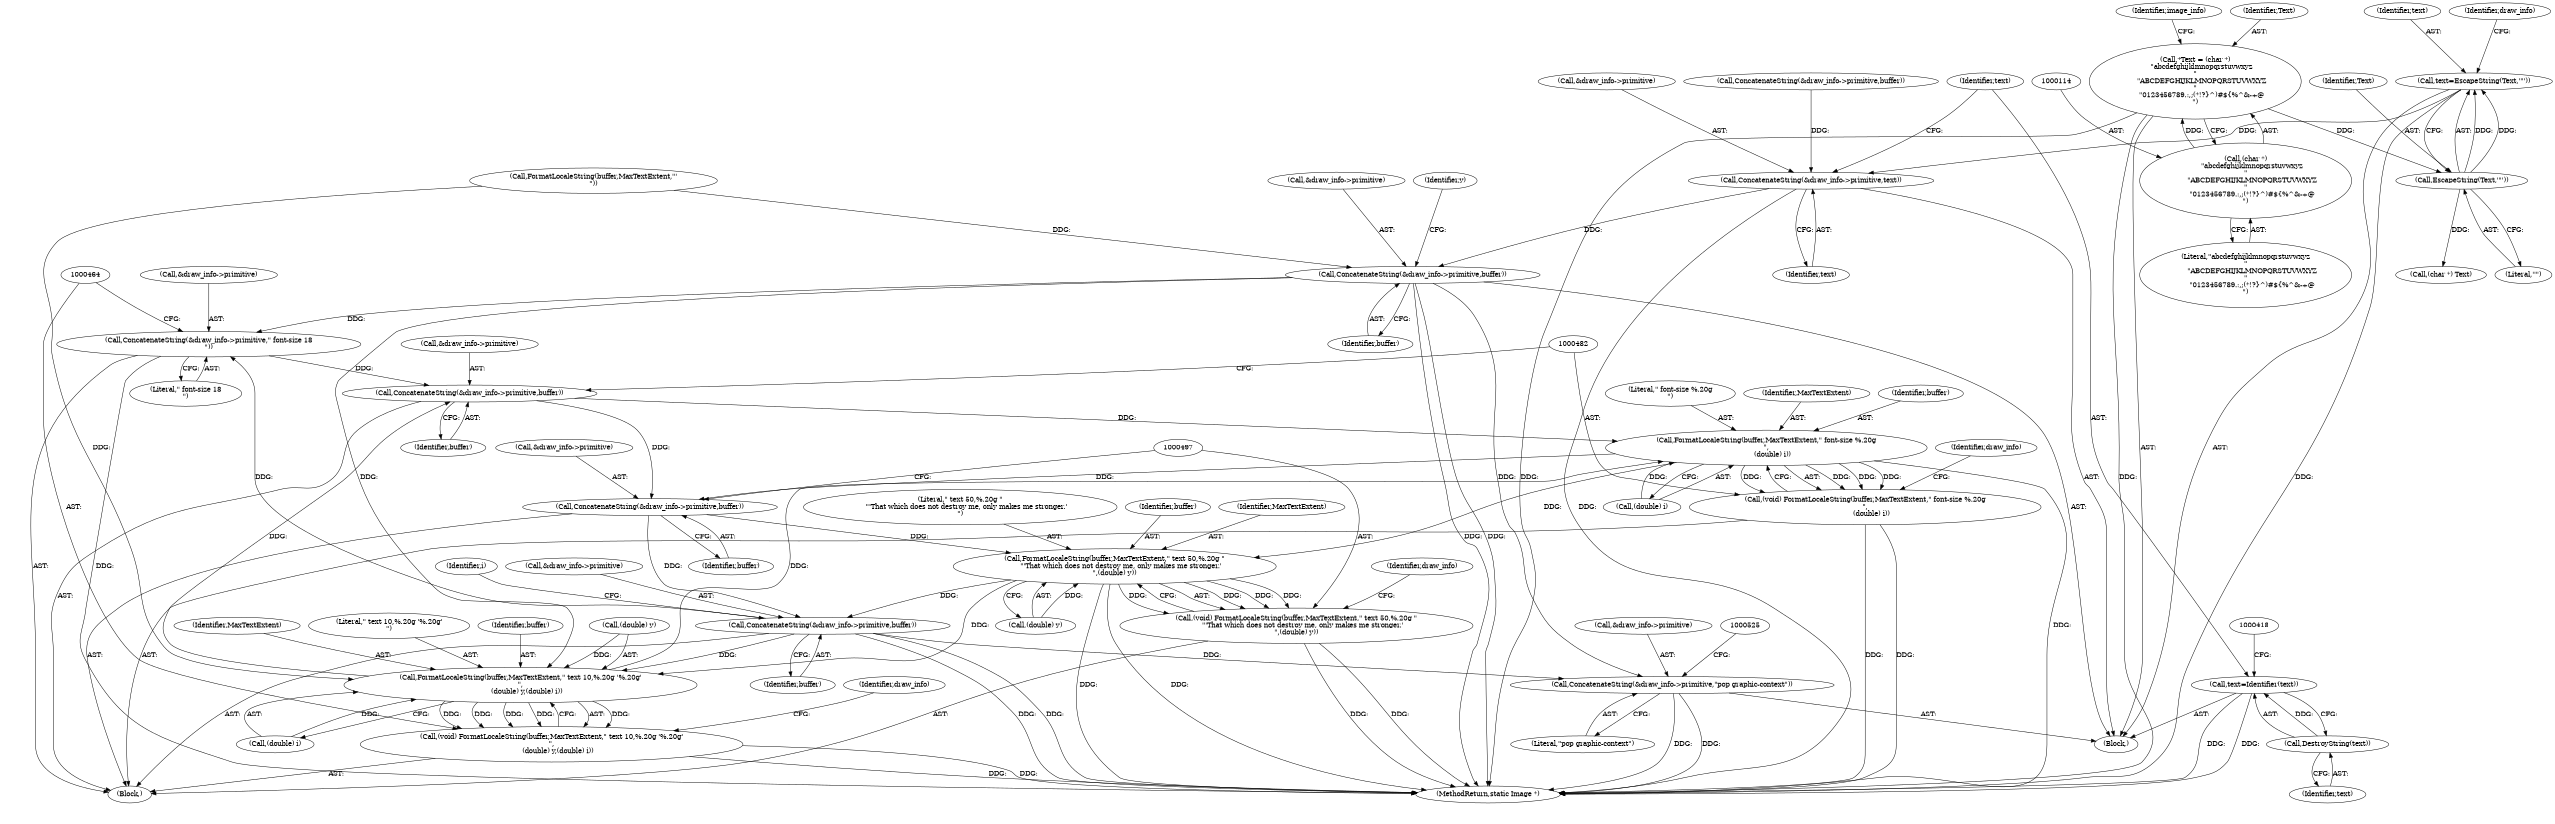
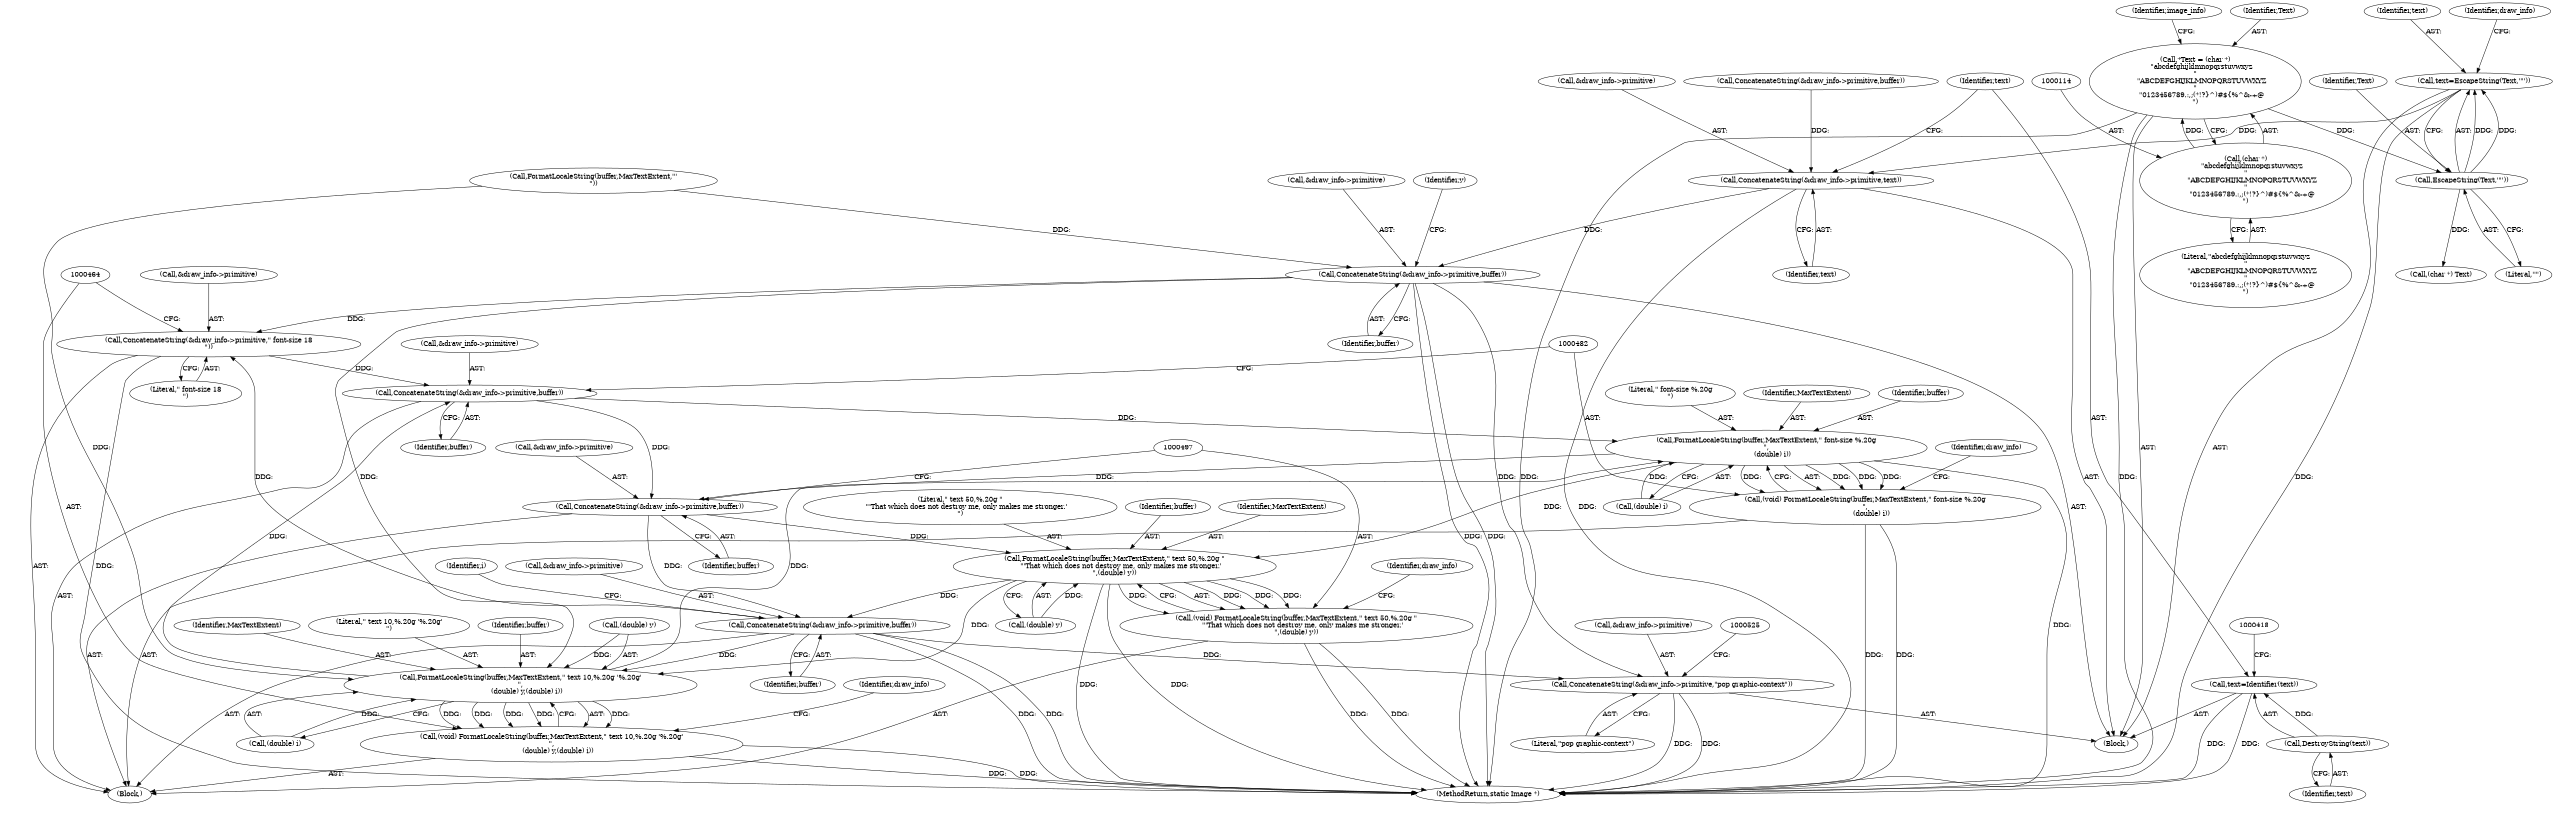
  digraph {
    n1 [label="(Call,text=EscapeString(Text,'\"'))"]
    n2 [label="(Call,EscapeString(Text,'\"'))"]
    n3 [label="(Call,ConcatenateString(&draw_info->primitive,text))"]
    n4 [label="(MethodReturn,static Image *)"]
    n5 [label="(Block,)"]
    n6 [label="(Literal,'\"')"]
    n7 [label="(Call,(char *) Text)"]
    n8 [label="(Call,ConcatenateString(&draw_info->primitive,buffer))"]
    n9 [label="(Identifier,text)"]
    n10 [label="(Call,*Text = (char *)\n      \"abcdefghijklmnopqrstuvwxyz\n\"\n      \"ABCDEFGHIJKLMNOPQRSTUVWXYZ\n\"\n      \"0123456789.:,;(*!?}^)#${%^&-+@\n\")"]
    n11 [label="(Call,(char *)\n      \"abcdefghijklmnopqrstuvwxyz\n\"\n      \"ABCDEFGHIJKLMNOPQRSTUVWXYZ\n\"\n      \"0123456789.:,;(*!?}^)#${%^&-+@\n\")"]
    n12 [label="(Literal,\"abcdefghijklmnopqrstuvwxyz\n\"\n      \"ABCDEFGHIJKLMNOPQRSTUVWXYZ\n\"\n      \"0123456789.:,;(*!?}^)#${%^&-+@\n\")"]
    n13 [label="(Call,DestroyString(text))"]
    n14 [label="(Call,text=Identifier(text))"]
    n15 [label="(Identifier,text)"]
    n16 [label="(Call,ConcatenateString(&draw_info->primitive,\" font-size 18\n\"))"]
    n17 [label="(Call,FormatLocaleString(buffer,MaxTextExtent,\" text 10,%.20g '%.20g'\n\",\n      (double) y,(double) i))"]
    n18 [label="(Call,ConcatenateString(&draw_info->primitive,\"pop graphic-context\"))"]
    n19 [label="(Identifier,buffer)"]
    n20 [label="(Call,ConcatenateString(&draw_info->primitive,buffer))"]
    n21 [label="(Literal,\" font-size 18\n\")"]
    n22 [label="(Block,)"]
    n23 [label="(Call,FormatLocaleString(buffer,MaxTextExtent,\" font-size %.20g\n\",\n      (double) i))"]
    n24 [label="(Call,(void) FormatLocaleString(buffer,MaxTextExtent,\" text 10,%.20g '%.20g'\n\",\n      (double) y,(double) i))"]
    n25 [label="(Call,(double) i)"]
    n26 [label="(Literal,\"pop graphic-context\")"]
    n27 [label="(Call,ConcatenateString(&draw_info->primitive,buffer))"]
    n28 [label="(Identifier,buffer)"]
    n29 [label="(Call,(void) FormatLocaleString(buffer,MaxTextExtent,\" font-size %.20g\n\",\n      (double) i))"]
    n30 [label="(Call,FormatLocaleString(buffer,MaxTextExtent,\" text 50,%.20g \"\n      \"'That which does not destroy me, only makes me stronger.'\n\",(double) y))"]
    n31 [label="(Call,(double) i)"]
    n32 [label="(Call,ConcatenateString(&draw_info->primitive,buffer))"]
    n33 [label="(Identifier,buffer)"]
    n34 [label="(Call,(void) FormatLocaleString(buffer,MaxTextExtent,\" text 50,%.20g \"\n      \"'That which does not destroy me, only makes me stronger.'\n\",(double) y))"]
    n35 [label="(Call,(double) y)"]
    n36 [label="(Identifier,buffer)"]
    n37 [label="(Call,(double) y)"]
    n38 [label="(Identifier,text)"]
    n39 [label="(Call,&draw_info->primitive)"]
    n40 [label="(Identifier,draw_info)"]
    n41 [label="(Literal,\" font-size %.20g\n\")"]
    n42 [label="(Call,FormatLocaleString(buffer,MaxTextExtent,\"'\n\"))"]
    n43 [label="(Call,&draw_info->primitive)"]
    n44 [label="(Identifier,MaxTextExtent)"]
    n45 [label="(Identifier,MaxTextExtent)"]
    n46 [label="(Call,&draw_info->primitive)"]
    n47 [label="(Call,&draw_info->primitive)"]
    n48 [label="(Identifier,image_info)"]
    n49 [label="(Call,&draw_info->primitive)"]
    n50 [label="(Identifier,text)"]
    n51 [label="(Identifier,draw_info)"]
    n52 [label="(Identifier,draw_info)"]
    n53 [label="(Identifier,Text)"]
    n54 [label="(Call,ConcatenateString(&draw_info->primitive,buffer))"]
    n55 [label="(Call,&draw_info->primitive)"]
    n56 [label="(Identifier,Text)"]
    n57 [label="(Literal,\" text 10,%.20g '%.20g'\n\")"]
    n58 [label="(Identifier,MaxTextExtent)"]
    n59 [label="(Literal,\" text 50,%.20g \"\n      \"'That which does not destroy me, only makes me stronger.'\n\")"]
    n60 [label="(Identifier,buffer)"]
    n61 [label="(Call,&draw_info->primitive)"]
    n62 [label="(Identifier,y)"]
    n63 [label="(Identifier,buffer)"]
    n64 [label="(Identifier,i)"]
    n65 [label="(Identifier,buffer)"]
    n66 [label="(Identifier,draw_info)"]
    1000114
    1000418
    1000464
    1000482
    1000497
    1000525
    n1 -> n2 [label="CFG: "]
    n1 -> n3 [label="DDG: "]
    n1 -> n4 [label="DDG: "]
    n1 -> n5 [label="AST: "]
    n2 -> n1 [label="AST: "]
    n2 -> n1 [label="DDG: "]
    n2 -> n1 [label="DDG: "]
    n2 -> n6 [label="CFG: "]
    n2 -> n7 [label="DDG: "]
    n3 -> n4 [label="DDG: "]
    n3 -> n5 [label="AST: "]
    n3 -> n8 [label="DDG: "]
    n3 -> n9 [label="CFG: "]
    n6 -> n2 [label="AST: "]
    n8 -> n4 [label="DDG: "]
    n8 -> n4 [label="DDG: "]
    n8 -> n5 [label="AST: "]
    n8 -> n16 [label="DDG: "]
    n8 -> n17 [label="DDG: "]
    n8 -> n18 [label="DDG: "]
    n8 -> n19 [label="CFG: "]
    n9 -> n3 [label="AST: "]
    n10 -> n2 [label="DDG: "]
    n10 -> n4 [label="DDG: "]
    n10 -> n4 [label="DDG: "]
    n10 -> n5 [label="AST: "]
    n10 -> n11 [label="CFG: "]
    n11 -> n10 [label="AST: "]
    n11 -> n10 [label="DDG: "]
    n11 -> n12 [label="CFG: "]
    n12 -> n11 [label="AST: "]
    n13 -> n14 [label="AST: "]
    n13 -> n14 [label="DDG: "]
    n13 -> n15 [label="CFG: "]
    n14 -> n4 [label="DDG: "]
    n14 -> n4 [label="DDG: "]
    n14 -> n5 [label="AST: "]
-   n14 -> n13 [label="CFG: "]
    n15 -> n13 [label="AST: "]
    n16 -> n4 [label="DDG: "]
    n16 -> n20 [label="DDG: "]
    n16 -> n21 [label="CFG: "]
    n16 -> n22 [label="AST: "]
    n17 -> n20 [label="DDG: "]
    n17 -> n23 [label="DDG: "]
    n17 -> n24 [label="AST: "]
    n17 -> n24 [label="DDG: "]
    n17 -> n24 [label="DDG: "]
    n17 -> n24 [label="DDG: "]
    n17 -> n24 [label="DDG: "]
    n17 -> n24 [label="DDG: "]
    n17 -> n25 [label="CFG: "]
    n18 -> n4 [label="DDG: "]
    n18 -> n4 [label="DDG: "]
    n18 -> n5 [label="AST: "]
    n18 -> n26 [label="CFG: "]
    n19 -> n8 [label="AST: "]
    n20 -> n22 [label="AST: "]
    n20 -> n23 [label="DDG: "]
    n20 -> n27 [label="DDG: "]
    n20 -> n28 [label="CFG: "]
    n21 -> n16 [label="AST: "]
    n23 -> n4 [label="DDG: "]
    n23 -> n27 [label="DDG: "]
    n23 -> n29 [label="AST: "]
    n23 -> n29 [label="DDG: "]
    n23 -> n29 [label="DDG: "]
    n23 -> n29 [label="DDG: "]
    n23 -> n29 [label="DDG: "]
    n23 -> n30 [label="DDG: "]
    n23 -> n31 [label="CFG: "]
    n24 -> n4 [label="DDG: "]
    n24 -> n4 [label="DDG: "]
    n24 -> n17 [label="CFG: "]
    n24 -> n22 [label="AST: "]
    n25 -> n17 [label="AST: "]
    n25 -> n17 [label="DDG: "]
    n26 -> n18 [label="AST: "]
    n27 -> n22 [label="AST: "]
    n27 -> n30 [label="DDG: "]
    n27 -> n32 [label="DDG: "]
    n27 -> n33 [label="CFG: "]
    n28 -> n20 [label="AST: "]
    n29 -> n4 [label="DDG: "]
    n29 -> n4 [label="DDG: "]
    n29 -> n22 [label="AST: "]
    n29 -> n23 [label="CFG: "]
    n30 -> n4 [label="DDG: "]
    n30 -> n4 [label="DDG: "]
    n30 -> n17 [label="DDG: "]
    n30 -> n32 [label="DDG: "]
    n30 -> n34 [label="AST: "]
    n30 -> n34 [label="DDG: "]
    n30 -> n34 [label="DDG: "]
    n30 -> n34 [label="DDG: "]
    n30 -> n34 [label="DDG: "]
    n30 -> n35 [label="CFG: "]
    n31 -> n23 [label="AST: "]
    n31 -> n23 [label="DDG: "]
    n32 -> n4 [label="DDG: "]
    n32 -> n4 [label="DDG: "]
    n32 -> n16 [label="DDG: "]
    n32 -> n17 [label="DDG: "]
    n32 -> n18 [label="DDG: "]
    n32 -> n22 [label="AST: "]
    n32 -> n36 [label="CFG: "]
    n33 -> n27 [label="AST: "]
    n34 -> n4 [label="DDG: "]
    n34 -> n4 [label="DDG: "]
    n34 -> n22 [label="AST: "]
    n34 -> n30 [label="CFG: "]
    n35 -> n30 [label="AST: "]
    n35 -> n30 [label="DDG: "]
    n36 -> n32 [label="AST: "]
    n37 -> n17 [label="AST: "]
    n37 -> n17 [label="DDG: "]
    n38 -> n3 [label="CFG: "]
    n38 -> n14 [label="AST: "]
    n39 -> n27 [label="AST: "]
    n40 -> n34 [label="CFG: "]
    n41 -> n23 [label="AST: "]
    n42 -> n8 [label="DDG: "]
    n42 -> n17 [label="DDG: "]
    n43 -> n3 [label="AST: "]
    n44 -> n17 [label="AST: "]
    n45 -> n23 [label="AST: "]
    n46 -> n32 [label="AST: "]
    n47 -> n20 [label="AST: "]
    n48 -> n10 [label="CFG: "]
    n49 -> n8 [label="AST: "]
    n50 -> n1 [label="AST: "]
    n51 -> n1 [label="CFG: "]
    n52 -> n24 [label="CFG: "]
    n53 -> n2 [label="AST: "]
    n54 -> n3 [label="DDG: "]
    n55 -> n18 [label="AST: "]
    n56 -> n10 [label="AST: "]
    n57 -> n17 [label="AST: "]
    n58 -> n30 [label="AST: "]
    n59 -> n30 [label="AST: "]
    n60 -> n17 [label="AST: "]
    n61 -> n16 [label="AST: "]
    n62 -> n8 [label="CFG: "]
    n63 -> n23 [label="AST: "]
    n64 -> n32 [label="CFG: "]
    n65 -> n30 [label="AST: "]
    n66 -> n29 [label="CFG: "]
    1000114 -> n11 [label="AST: "]
    1000418 -> n14 [label="CFG: "]
    1000464 -> n16 [label="CFG: "]
    1000464 -> n24 [label="AST: "]
    1000482 -> n20 [label="CFG: "]
    1000482 -> n29 [label="AST: "]
    1000497 -> n27 [label="CFG: "]
    1000497 -> n34 [label="AST: "]
    1000525 -> n18 [label="CFG: "]
  }
